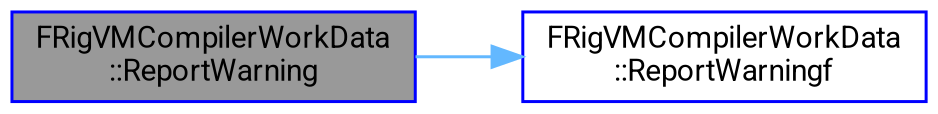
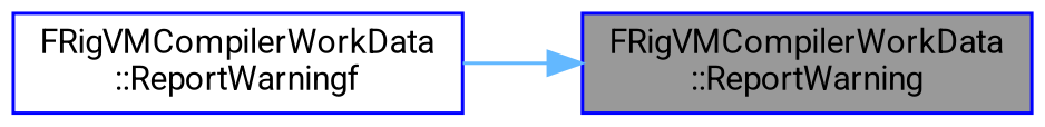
  digraph {
    rankdir=RL
    fontname=Roboto
    node [color=blue fontname=Roboto fontsize=10 shape=box style=filled]
    n1 [fillcolor=grey60 fontcolor=black height=0.2 label="FRigVMCompilerWorkData\l::ReportWarning" width=0.4]
    n2 [fillcolor=white height=0.2 label="FRigVMCompilerWorkData\l::ReportWarningf" width=0.4]
-   n2 -> n1 [color=steelblue1 dir=back fontname=Roboto fontsize=10 labelfontname=Helvetica labelfontsize=10 style=solid]
+   n1 -> n2 [color=steelblue1 dir=back fontname=Roboto fontsize=10 labelfontname=Helvetica labelfontsize=10 style=solid]
  }
